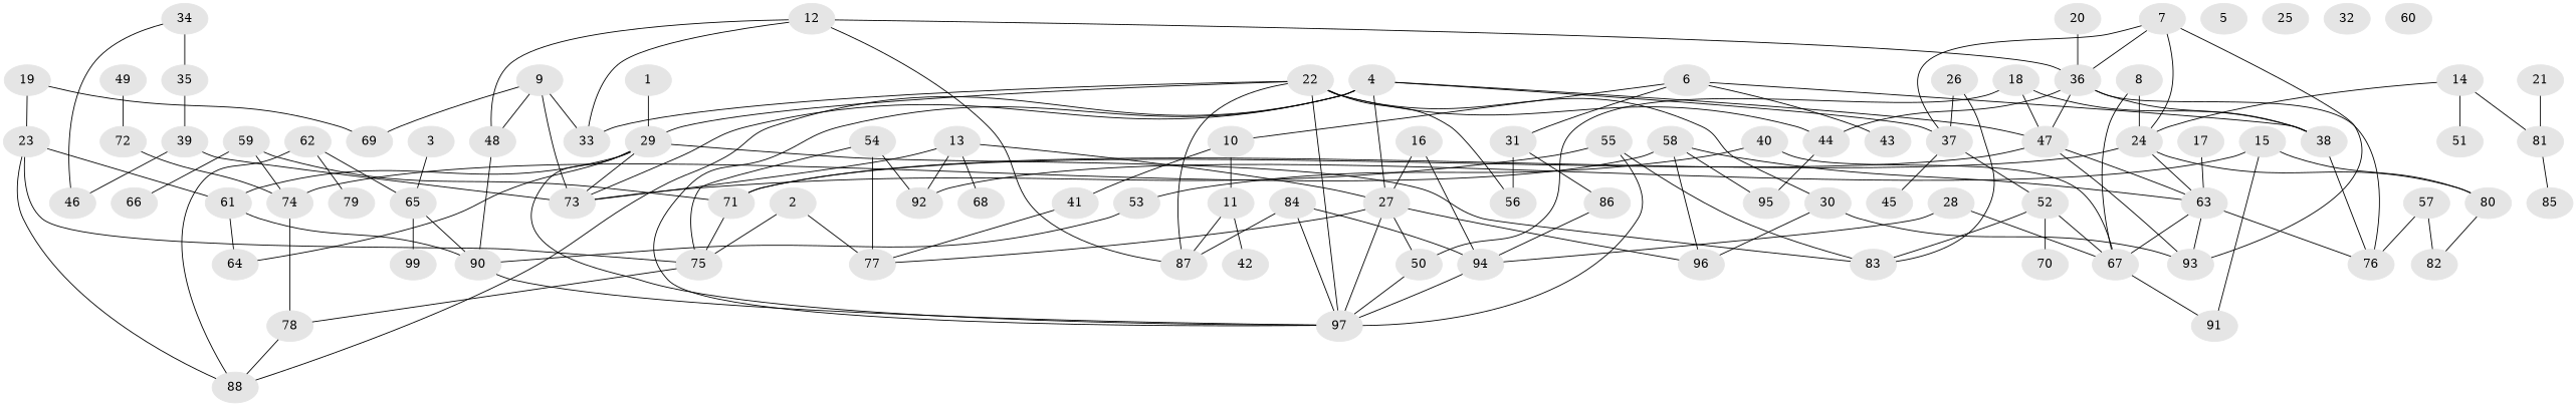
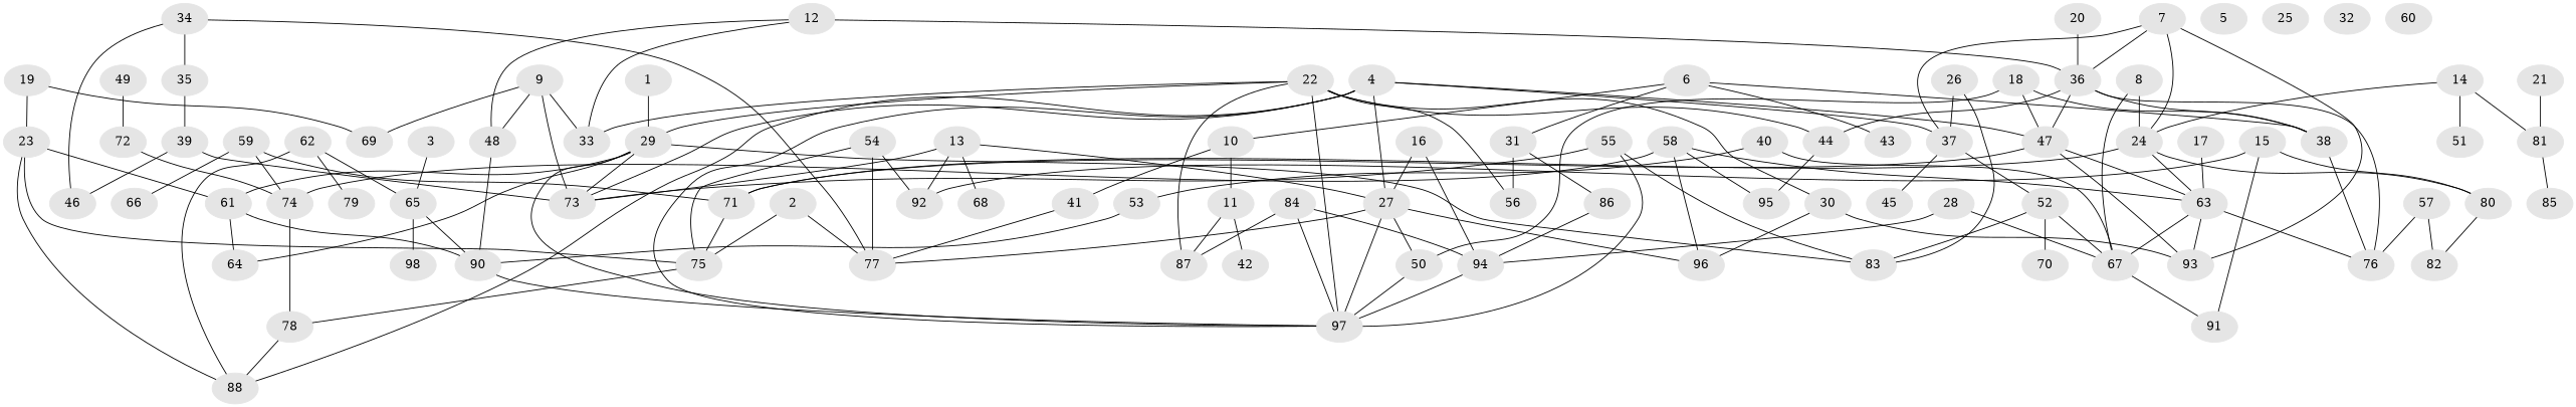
  graph {
    node [color=gray90 style=filled]
    1
    29
    73
    97
    61
    83
    64
    2
    75
    77
    78
    3
    65
    90
-   98 [label=99]
+   98
    4
    27
    37
    47
    88
    50
    96
    45
    52
    93
    63
    71
    5
    6
    10
    31
    38
    43
    11
    41
    56
    86
    76
    7
    24
    36
    80
    44
    8
    67
    91
    9
    33
    48
    69
    42
    87
    12
    13
    68
    92
    14
    51
    81
    85
    15
    82
    16
    94
    17
    18
    19
    23
    20
    21
    22
    30
    95
    25
    26
    28
    32
    34
    35
    46
    39
    70
    40
    53
    49
    72
    74
    54
    55
    57
    58
    59
    66
    60
    62
    79
    84
    1 -- 29
    29 -- 73
    29 -- 97
    29 -- 61
    29 -- 83
    29 -- 64
    61 -- 64
    61 -- 90
    2 -- 75
    2 -- 77
    75 -- 78
    78 -- 88
    3 -- 65
    65 -- 90
    65 -- 98
    90 -- 97
    4 -- 73
    4 -- 97
    4 -- 27
    4 -- 37
    4 -- 47
    4 -- 88
    27 -- 97
    27 -- 77
    27 -- 50
    27 -- 96
    37 -- 45
    37 -- 52
    47 -- 93
    47 -- 63
    47 -- 71
    50 -- 97
    52 -- 83
    52 -- 67
    52 -- 70
    63 -- 93
    63 -- 76
    63 -- 67
    71 -- 75
    6 -- 10
    6 -- 31
    6 -- 38
    6 -- 43
    10 -- 11
    10 -- 41
    31 -- 56
    31 -- 86
    38 -- 76
    11 -- 42
    11 -- 87
    41 -- 77
    86 -- 94
    7 -- 37
    7 -- 93
    7 -- 24
    7 -- 36
    24 -- 63
    24 -- 71
    24 -- 80
    36 -- 47
    36 -- 38
    36 -- 76
    36 -- 44
    80 -- 82
    44 -- 95
    8 -- 24
    8 -- 67
    67 -- 91
    9 -- 73
    9 -- 33
    9 -- 48
    9 -- 69
    48 -- 90
    12 -- 36
    12 -- 33
    12 -- 48
-   12 -- 87
    13 -- 73
    13 -- 27
    13 -- 68
    13 -- 92
    14 -- 24
    14 -- 51
    14 -- 81
    81 -- 85
    15 -- 80
    15 -- 91
    15 -- 92
    16 -- 27
    16 -- 94
    94 -- 97
    17 -- 63
    18 -- 47
    18 -- 50
    18 -- 38
    19 -- 69
    19 -- 23
    23 -- 61
    23 -- 75
    23 -- 88
    20 -- 36
    21 -- 81
    22 -- 29
    22 -- 97
    22 -- 56
    22 -- 44
    22 -- 33
    22 -- 87
    22 -- 30
    30 -- 96
    30 -- 93
    26 -- 83
    26 -- 37
    28 -- 67
    28 -- 94
+   34 -- 77
    34 -- 35
    34 -- 46
    35 -- 39
    39 -- 73
    39 -- 46
    40 -- 67
    40 -- 53
    53 -- 90
    49 -- 72
    72 -- 74
    74 -- 78
    54 -- 75
    54 -- 77
    54 -- 92
    55 -- 73
    55 -- 97
    55 -- 83
    57 -- 76
    57 -- 82
    58 -- 96
    58 -- 63
    58 -- 95
    58 -- 74
    59 -- 71
    59 -- 74
    59 -- 66
    62 -- 65
    62 -- 88
    62 -- 79
    84 -- 97
    84 -- 87
    84 -- 94
  }
